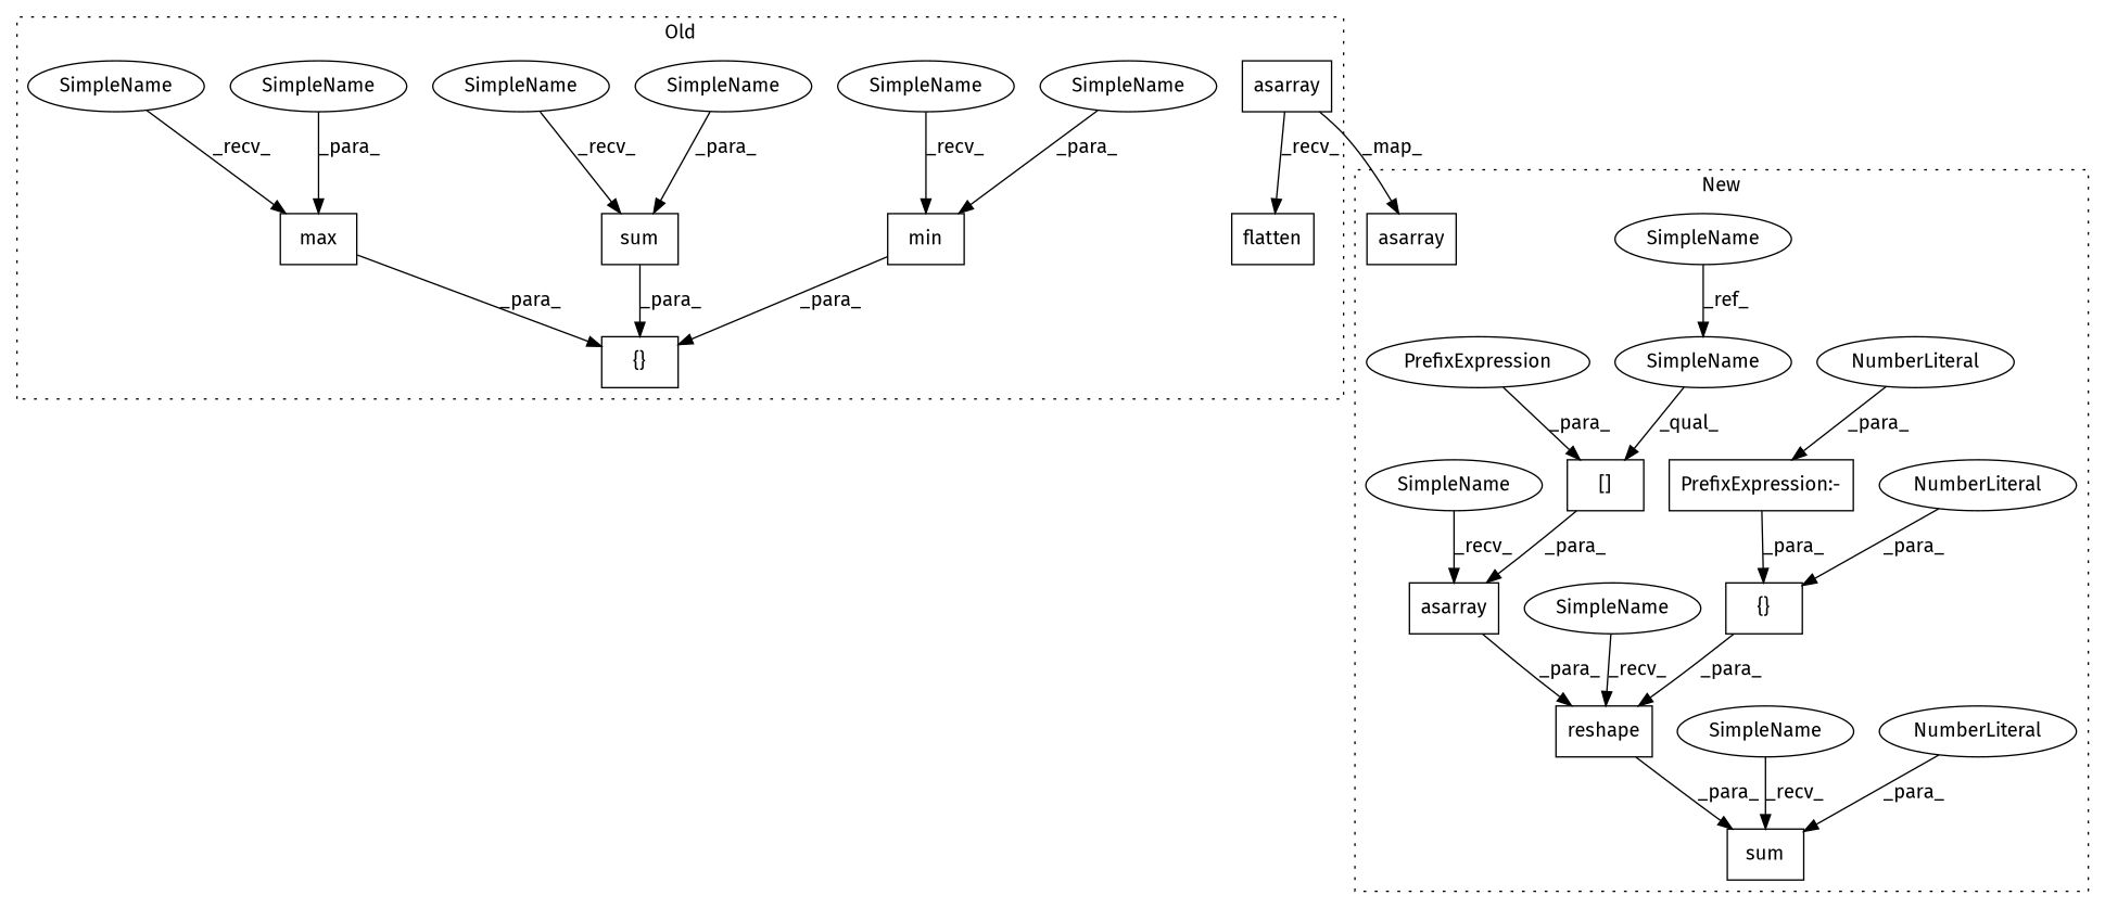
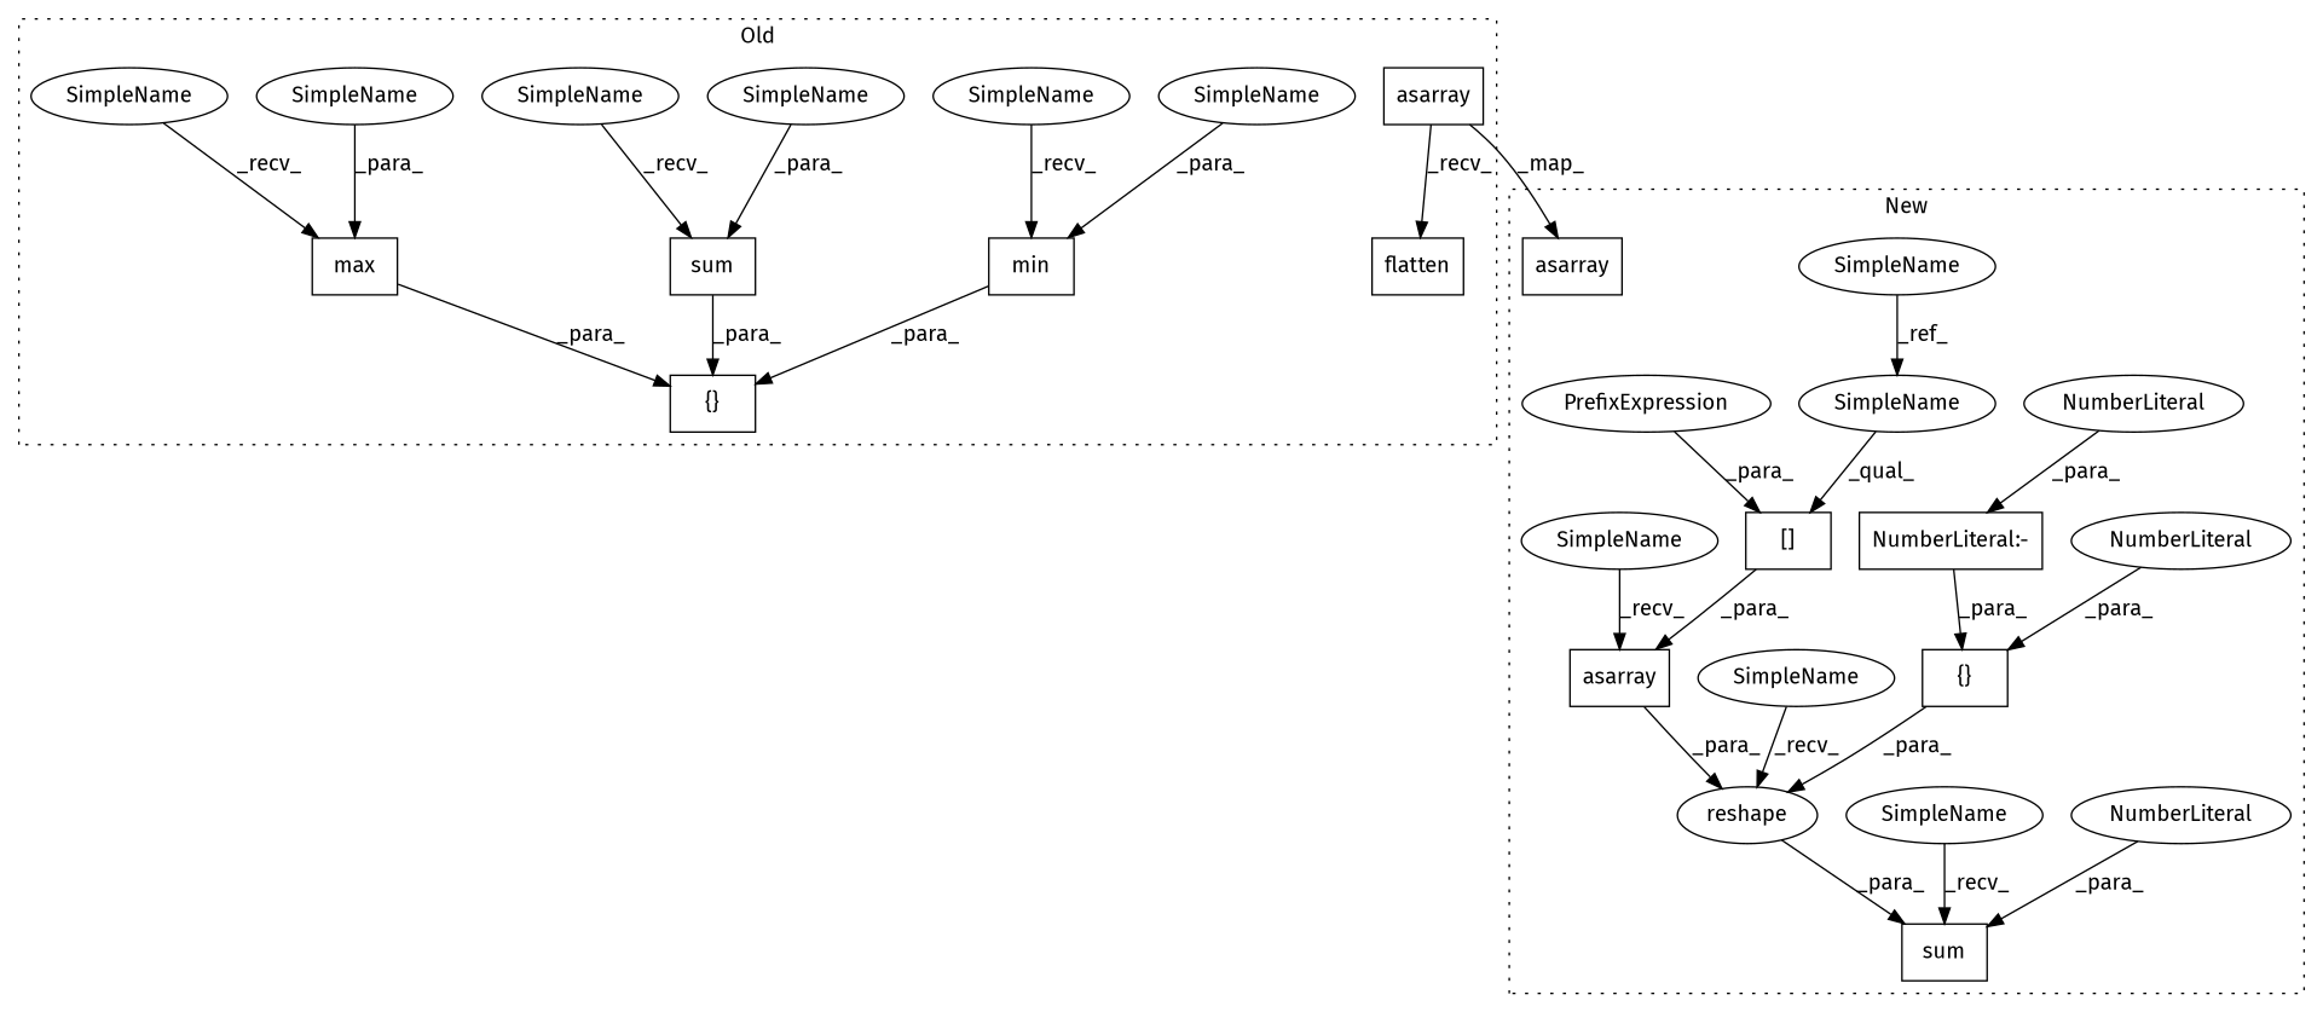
  digraph {
    fontname="Fira Sans"
    node [a=42 fontname="Fira Sans" l=5 shape=ellipse]
    edge [fontname="Fira Sans"]
    n1 [a=32 l="4,1" label=sum s="9020,9027" shape=box]
    n2 [a=4 l="1,1" label="{}" s="8983,9028" shape=box]
    n3 [a=32 l="4,1" label=min s="8990,8997" shape=box]
    n4 [a=32 l="4,1" label=max s="9005,9012" shape=box]
    n5 [a=32 l="8,1" label=asarray s="8922,8942" shape=box]
    n6 [a=32 l=9 label=flatten s=8944 shape=box]
    n7 [label=SimpleName s=9014]
    n8 [label=SimpleName s=8984]
    n9 [label=SimpleName s=8999]
    n10 [l=3 label=SimpleName s=8994]
    n11 [l=3 label=SimpleName s=9009]
    n12 [l=3 label=SimpleName s=9024]
    n13 [a=4 l="1,1" label="{}" s="9056,9062" shape=box]
    n14 [a=34 l=2 label=NumberLiteral s=9057]
-   n15 [a=38 l=1 label="PrefixExpression:-" s=9060 shape=box]
+   n15 [a=38 l=1 label="NumberLiteral:-" s=9060 shape=box]
    n16 [a=34 l=1 label=NumberLiteral s=9061]
    n17 [a=32 l="4,1" label=sum s="9001,9066" shape=box]
    n18 [a=32 l="8,1" label=asarray s="9025,9045" shape=box]
    n19 [a=2 l="4,1" label="[]" s="9033,9044" shape=box]
    n20 [a=34 l=1 label=NumberLiteral s=9065]
    n21 [l=3 label=SimpleName s=8860]
    n22 [a=32 l="8,1" label=asarray s="8938,8958" shape=box]
-   n23 [a=32 l="8,1" label=reshape s="9011,9063" shape=box]
+   n23 [a=32 l="8,1" label=reshape s="9011,9063"]
    n24 [a=45 l=7 label=PrefixExpression s=9037]
    n25 [label=SimpleName s=9005]
    n26 [label=SimpleName s=8995]
    n27 [label=SimpleName s=9019]
    n28 [l=3 label=SimpleName s=9033]
    subgraph cluster_1 {
      label=Old
      style=dotted
      n1
      n2
      n3
      n4
      n5
      n6
      n7
      n8
      n9
      n10
      n11
      n12
    }
    subgraph cluster_2 {
      label=New
      style=dotted
      n13
      n14
      n15
      n16
      n17
      n18
      n19
      n20
      n21
      n22
      n23
      n24
      n25
      n26
      n27
      n28
    }
    n1 -> n2 [label=_para_]
    n3 -> n2 [label=_para_]
    n4 -> n2 [label=_para_]
    n5 -> n6 [label=_recv_]
    n5 -> n22 [label=_map_]
    n7 -> n1 [label=_recv_]
    n8 -> n3 [label=_recv_]
    n9 -> n4 [label=_recv_]
    n10 -> n3 [label=_para_]
    n11 -> n4 [label=_para_]
    n12 -> n1 [label=_para_]
    n13 -> n23 [label=_para_]
    n14 -> n13 [label=_para_]
    n15 -> n13 [label=_para_]
    n16 -> n15 [label=_para_]
    n18 -> n23 [label=_para_]
    n19 -> n18 [label=_para_]
    n20 -> n17 [label=_para_]
    n21 -> n28 [label=_ref_]
    n23 -> n17 [label=_para_]
    n24 -> n19 [label=_para_]
    n25 -> n23 [label=_recv_]
    n26 -> n17 [label=_recv_]
    n27 -> n18 [label=_recv_]
    n28 -> n19 [label=_qual_]
  }
